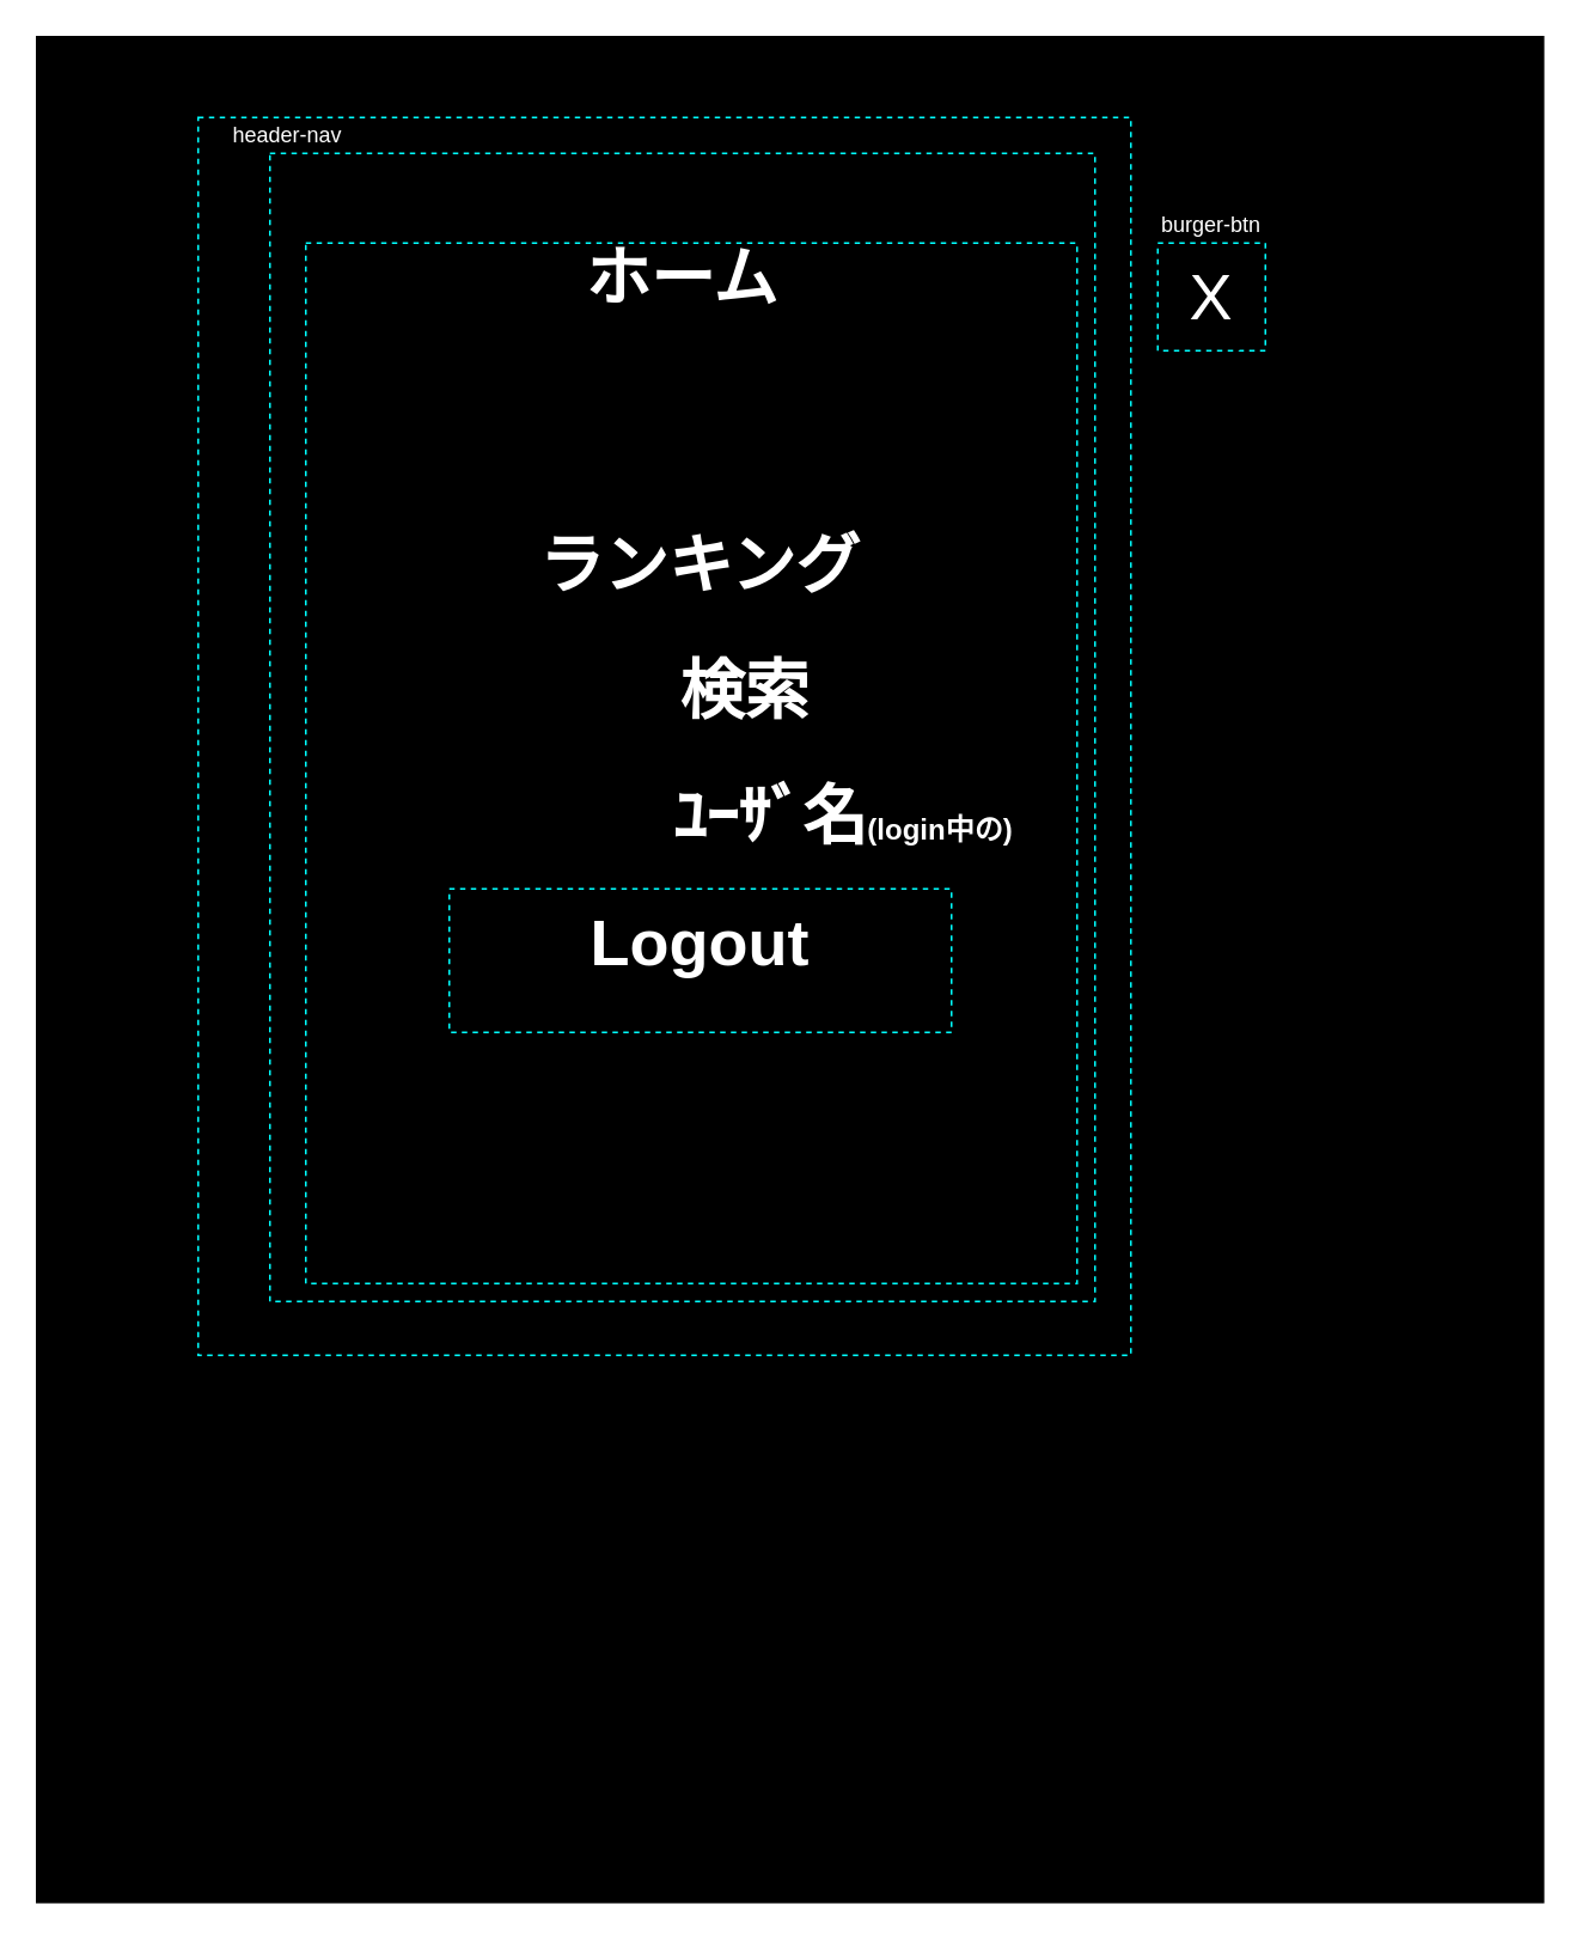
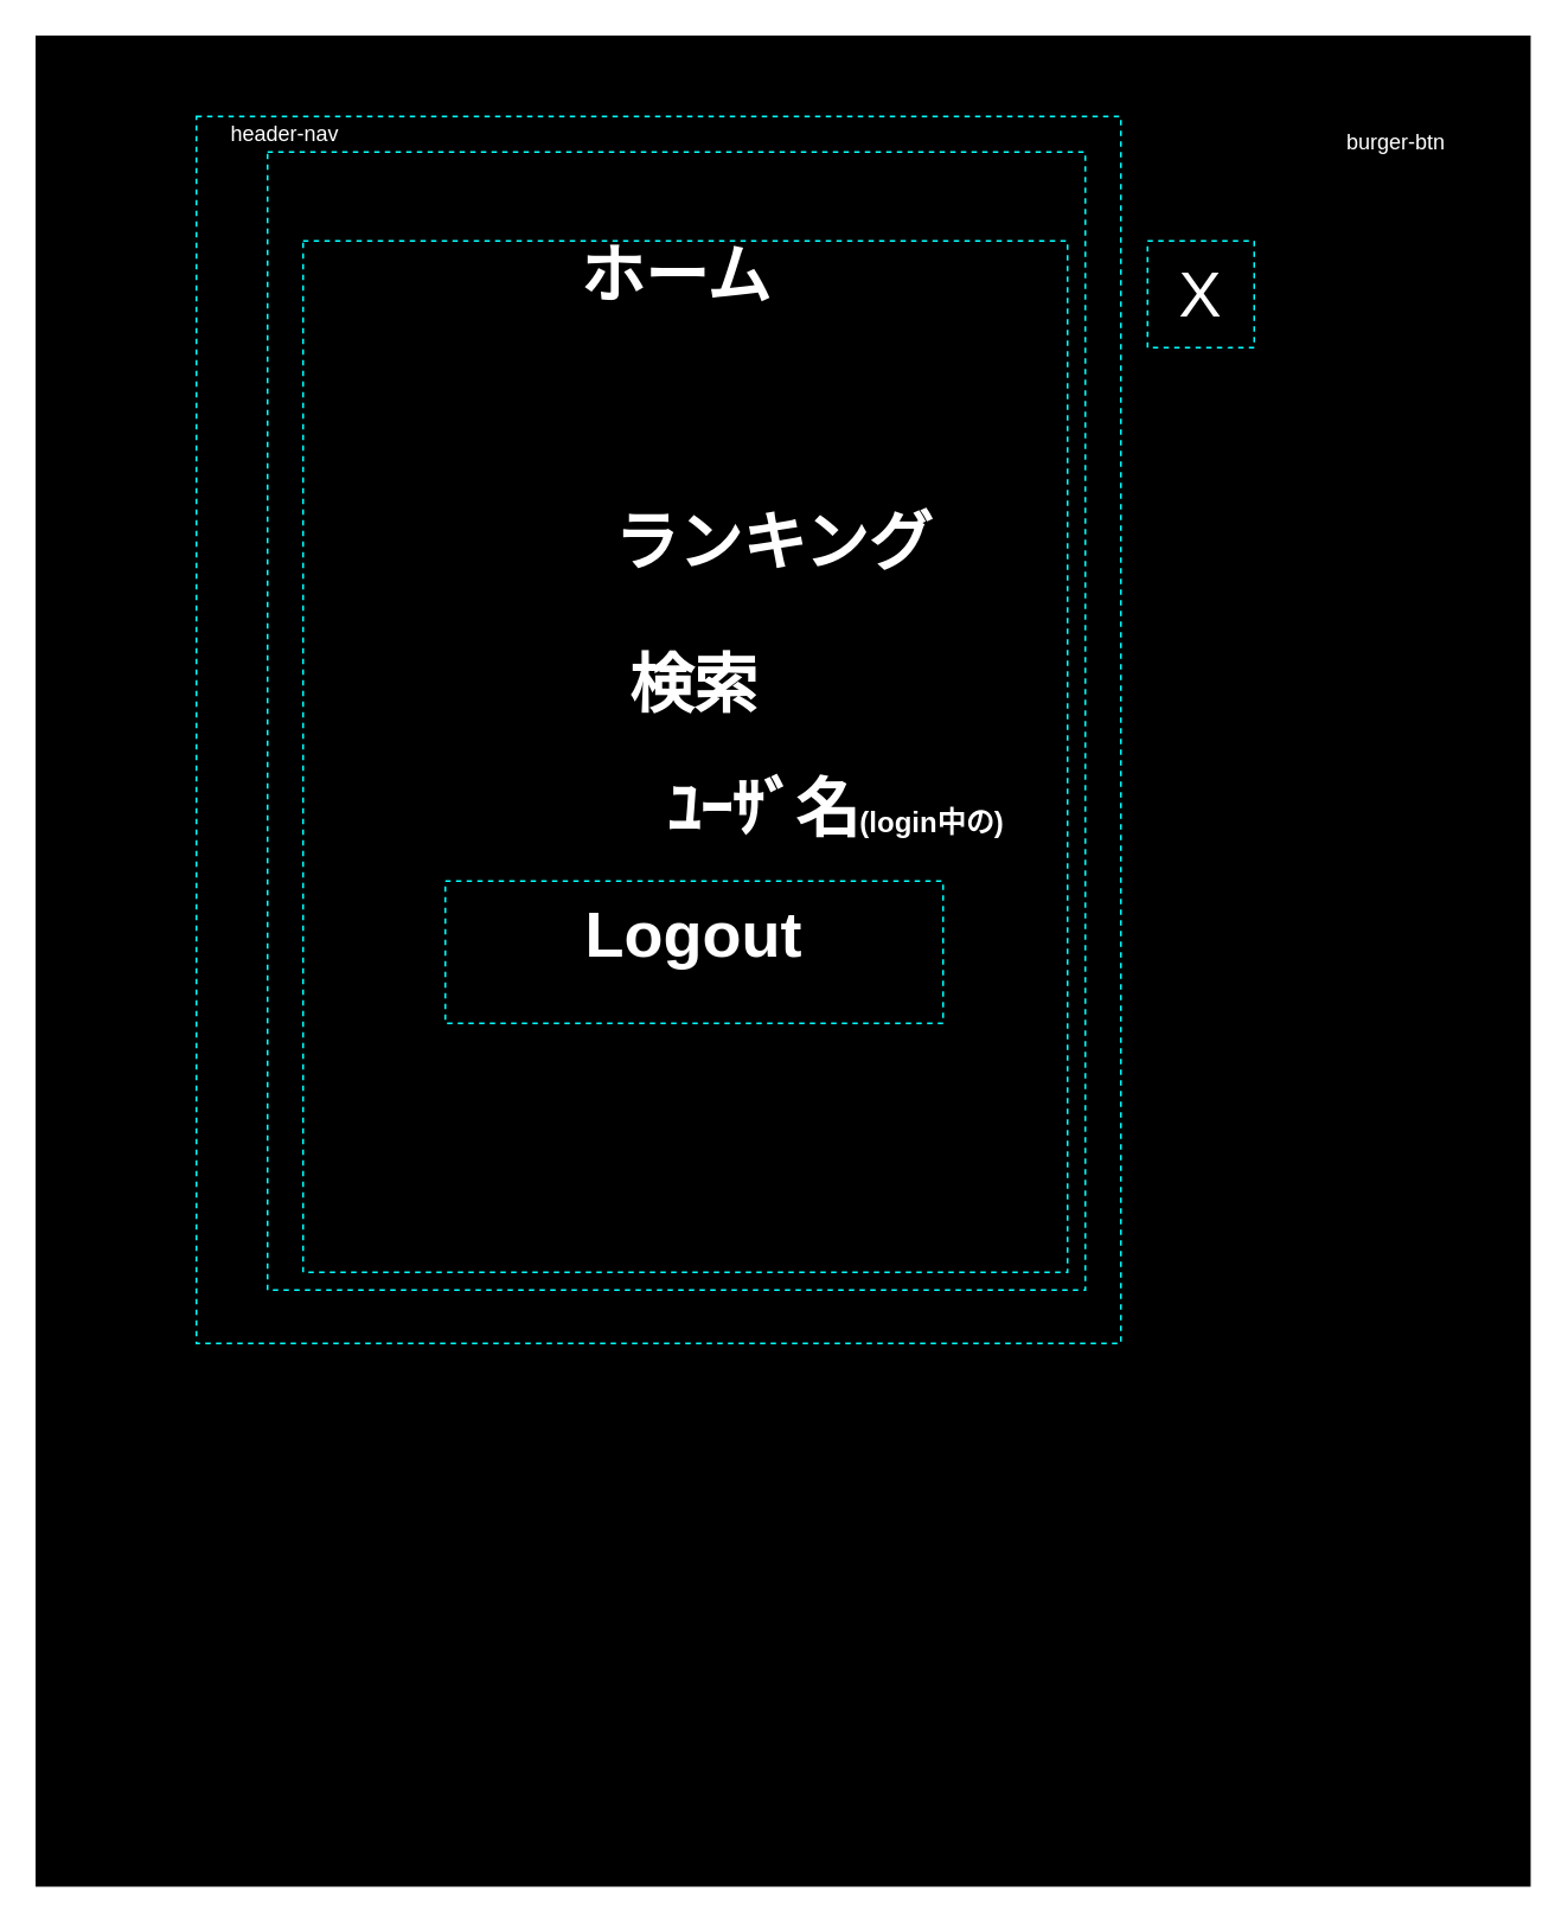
  <mxCell id="0" />
  <mxCell id="1" parent="0" />
  <mxCell id="2" value="" style="rounded=0;whiteSpace=wrap;html=1;fillColor=#000000;" vertex="1" parent="1"><mxGeometry x="20" y="20" width="840" height="1040" as="geometry" /></mxCell>
  <mxCell id="3" value="" style="rounded=0;whiteSpace=wrap;html=1;dashed=1;fillColor=none;strokeColor=#00FFFF;" vertex="1" parent="1"><mxGeometry x="645" y="135" width="60" height="60" as="geometry" /></mxCell>
  <mxCell id="4" value="" style="rounded=0;whiteSpace=wrap;html=1;dashed=1;fillColor=none;strokeColor=#00FFFF;" vertex="1" parent="1"><mxGeometry x="110" y="65" width="520" height="690" as="geometry" /></mxCell>
  <mxCell id="5" value="" style="rounded=0;whiteSpace=wrap;html=1;dashed=1;fillColor=none;strokeColor=#00FFFF;" vertex="1" parent="1"><mxGeometry x="150" y="85" width="460" height="640" as="geometry" /></mxCell>
  <mxCell id="6" value="&lt;font color=&quot;#ffffff&quot; style=&quot;font-size: 36px&quot;&gt;X&lt;/font&gt;" style="text;html=1;strokeColor=none;fillColor=none;align=center;verticalAlign=middle;whiteSpace=wrap;rounded=0;" vertex="1" parent="1"><mxGeometry x="620" y="155" width="110" height="20" as="geometry" /></mxCell>
  <mxCell id="7" value="&lt;font color=&quot;#ffffff&quot; style=&quot;font-size: 36px&quot;&gt;&lt;b&gt;ホーム&lt;/b&gt;&lt;/font&gt;" style="text;html=1;strokeColor=none;fillColor=none;align=center;verticalAlign=middle;whiteSpace=wrap;rounded=0;" vertex="1" parent="1"><mxGeometry x="290" y="125" width="180" height="60" as="geometry" /></mxCell>
  <mxCell id="8" value="&lt;font color=&quot;#ffffff&quot;&gt;&lt;b&gt;&lt;span style=&quot;font-size: 36px&quot;&gt;ﾕｰｻﾞ名&lt;/span&gt;&lt;font size=&quot;3&quot;&gt;(login中の)&lt;/font&gt;&lt;/b&gt;&lt;/font&gt;" style="text;html=1;strokeColor=none;fillColor=none;align=center;verticalAlign=middle;whiteSpace=wrap;rounded=0;" vertex="1" parent="1"><mxGeometry x="370" y="425" width="200" height="60" as="geometry" /></mxCell>
- <mxCell id="9" value="&lt;font color=&quot;#ffffff&quot; style=&quot;font-size: 36px&quot;&gt;&lt;b&gt;検索&lt;/b&gt;&lt;/font&gt;" style="text;html=1;strokeColor=none;fillColor=none;align=center;verticalAlign=middle;whiteSpace=wrap;rounded=0;" vertex="1" parent="1"><mxGeometry x="325" y="355" width="180" height="60" as="geometry" /></mxCell>
- <mxCell id="10" value="&lt;font color=&quot;#ffffff&quot; style=&quot;font-size: 36px&quot;&gt;&lt;b&gt;ランキング&lt;/b&gt;&lt;/font&gt;" style="text;html=1;strokeColor=none;fillColor=none;align=center;verticalAlign=middle;whiteSpace=wrap;rounded=0;" vertex="1" parent="1"><mxGeometry x="290" y="285" width="200" height="60" as="geometry" /></mxCell>
+ <mxCell id="9" value="&lt;font color=&quot;#ffffff&quot; style=&quot;font-size: 36px&quot;&gt;&lt;b&gt;検索&lt;/b&gt;&lt;/font&gt;" style="text;html=1;strokeColor=none;fillColor=none;align=center;verticalAlign=middle;whiteSpace=wrap;rounded=0;" vertex="1" parent="1"><mxGeometry x="300" y="355" width="180" height="60" as="geometry" /></mxCell>
+ <mxCell id="10" value="&lt;font color=&quot;#ffffff&quot; style=&quot;font-size: 36px&quot;&gt;&lt;b&gt;ランキング&lt;/b&gt;&lt;/font&gt;" style="text;html=1;strokeColor=none;fillColor=none;align=center;verticalAlign=middle;whiteSpace=wrap;rounded=0;" vertex="1" parent="1"><mxGeometry x="335" y="275" width="200" height="60" as="geometry" /></mxCell>
  <mxCell id="11" value="&lt;font color=&quot;#ffffff&quot;&gt;&lt;span style=&quot;font-size: 36px&quot;&gt;&lt;b&gt;Logout&lt;/b&gt;&lt;/span&gt;&lt;/font&gt;" style="text;html=1;strokeColor=none;fillColor=none;align=center;verticalAlign=middle;whiteSpace=wrap;rounded=0;" vertex="1" parent="1"><mxGeometry x="300" y="495" width="180" height="60" as="geometry" /></mxCell>
- <mxCell id="12" value="&lt;font color=&quot;#ffffff&quot;&gt;burger-btn&lt;/font&gt;" style="text;html=1;strokeColor=none;fillColor=none;align=center;verticalAlign=middle;whiteSpace=wrap;rounded=0;" vertex="1" parent="1"><mxGeometry x="630" y="115" width="90" height="20" as="geometry" /></mxCell>
+ <mxCell id="12" value="&lt;font color=&quot;#ffffff&quot;&gt;burger-btn&lt;/font&gt;" style="text;html=1;strokeColor=none;fillColor=none;align=center;verticalAlign=middle;whiteSpace=wrap;rounded=0;" vertex="1" parent="1"><mxGeometry x="740" y="70" width="90" height="20" as="geometry" /></mxCell>
  <mxCell id="13" value="" style="rounded=0;whiteSpace=wrap;html=1;dashed=1;fillColor=none;strokeColor=#00FFFF;" vertex="1" parent="1"><mxGeometry x="170" y="135" width="430" height="580" as="geometry" /></mxCell>
  <mxCell id="14" value="" style="rounded=0;whiteSpace=wrap;html=1;dashed=1;fillColor=none;strokeColor=#00FFFF;" vertex="1" parent="1"><mxGeometry x="250" y="495" width="280" height="80" as="geometry" /></mxCell>
  <mxCell id="15" value="&lt;font color=&quot;#ffffff&quot;&gt;header-nav&lt;/font&gt;" style="text;html=1;strokeColor=none;fillColor=none;align=center;verticalAlign=middle;whiteSpace=wrap;rounded=0;" vertex="1" parent="1"><mxGeometry x="100" y="65" width="120" height="20" as="geometry" /></mxCell>
  <mxCell id="16" style="edgeStyle=orthogonalEdgeStyle;rounded=0;orthogonalLoop=1;jettySize=auto;html=1;exitX=0.5;exitY=1;exitDx=0;exitDy=0;" edge="1" parent="1" source="12" target="12"><mxGeometry relative="1" as="geometry" /></mxCell>
  <mxCell id="17" style="edgeStyle=orthogonalEdgeStyle;rounded=0;orthogonalLoop=1;jettySize=auto;html=1;exitX=0.75;exitY=1;exitDx=0;exitDy=0;entryX=0.75;entryY=0.833;entryDx=0;entryDy=0;entryPerimeter=0;" edge="1" parent="1" source="3" target="3"><mxGeometry relative="1" as="geometry" /></mxCell>
